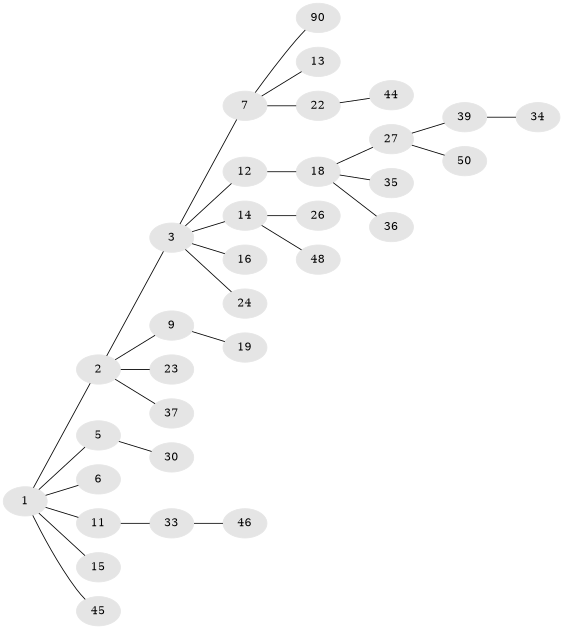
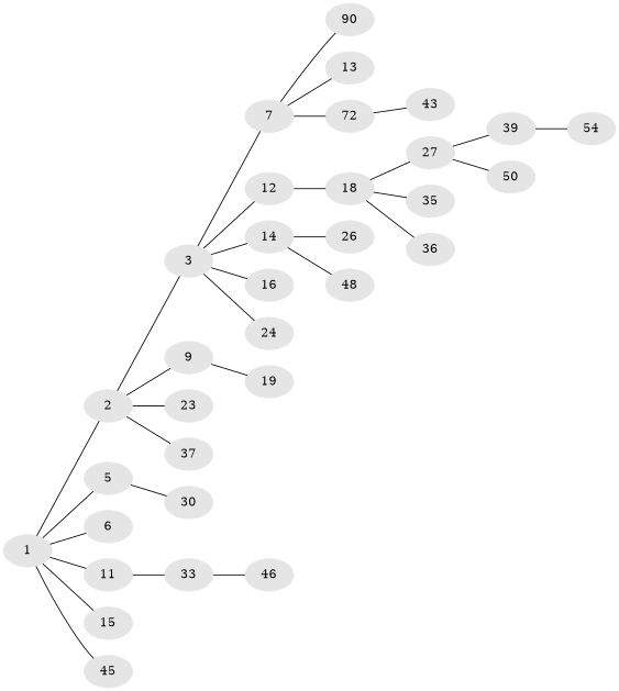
  graph {
    fontname="DejaVu Serif"
    rankdir=LR
    node [color=gray90 fontname="DejaVu Serif" style=filled]
    edge [fontname="DejaVu Serif"]
    1 [super="+4"]
    2 [super="+20"]
    5
    6 [super="+25"]
    11 [super="+44"]
    15
    45
    3 [super="+8"]
    9 [super="+49"]
    23
    37
    30 [super="+47"]
    33 [super="+42"]
    7 [super="+32"]
    12
    14 [super="+17"]
    16
    24
    19
    n20 [label=90]
    13 [super="+28"]
-   22 [super="+31"]
+   22 [super="+31" label=72]
    18 [super="+21"]
    26 [super="+38"]
    48
-   43 [label=44]
+   43
    46
    27 [super="+29"]
    35
    36 [super="+40"]
    39
    50
-   34
+   34 [label=54]
    1 -- 2
    1 -- 5
    1 -- 6
    1 -- 11
    1 -- 15
    1 -- 45
    2 -- 3
    2 -- 9
    2 -- 23
    2 -- 37
    5 -- 30
    11 -- 33
    3 -- 7
    3 -- 12
    3 -- 14
    3 -- 16
    3 -- 24
    9 -- 19
    33 -- 46
    7 -- n20
    7 -- 13
    7 -- 22 [weight=2]
    12 -- 18
    14 -- 26
    14 -- 48
    22 -- 43
    18 -- 27
    18 -- 35
    18 -- 36
    27 -- 39
    27 -- 50
    39 -- 34
  }
